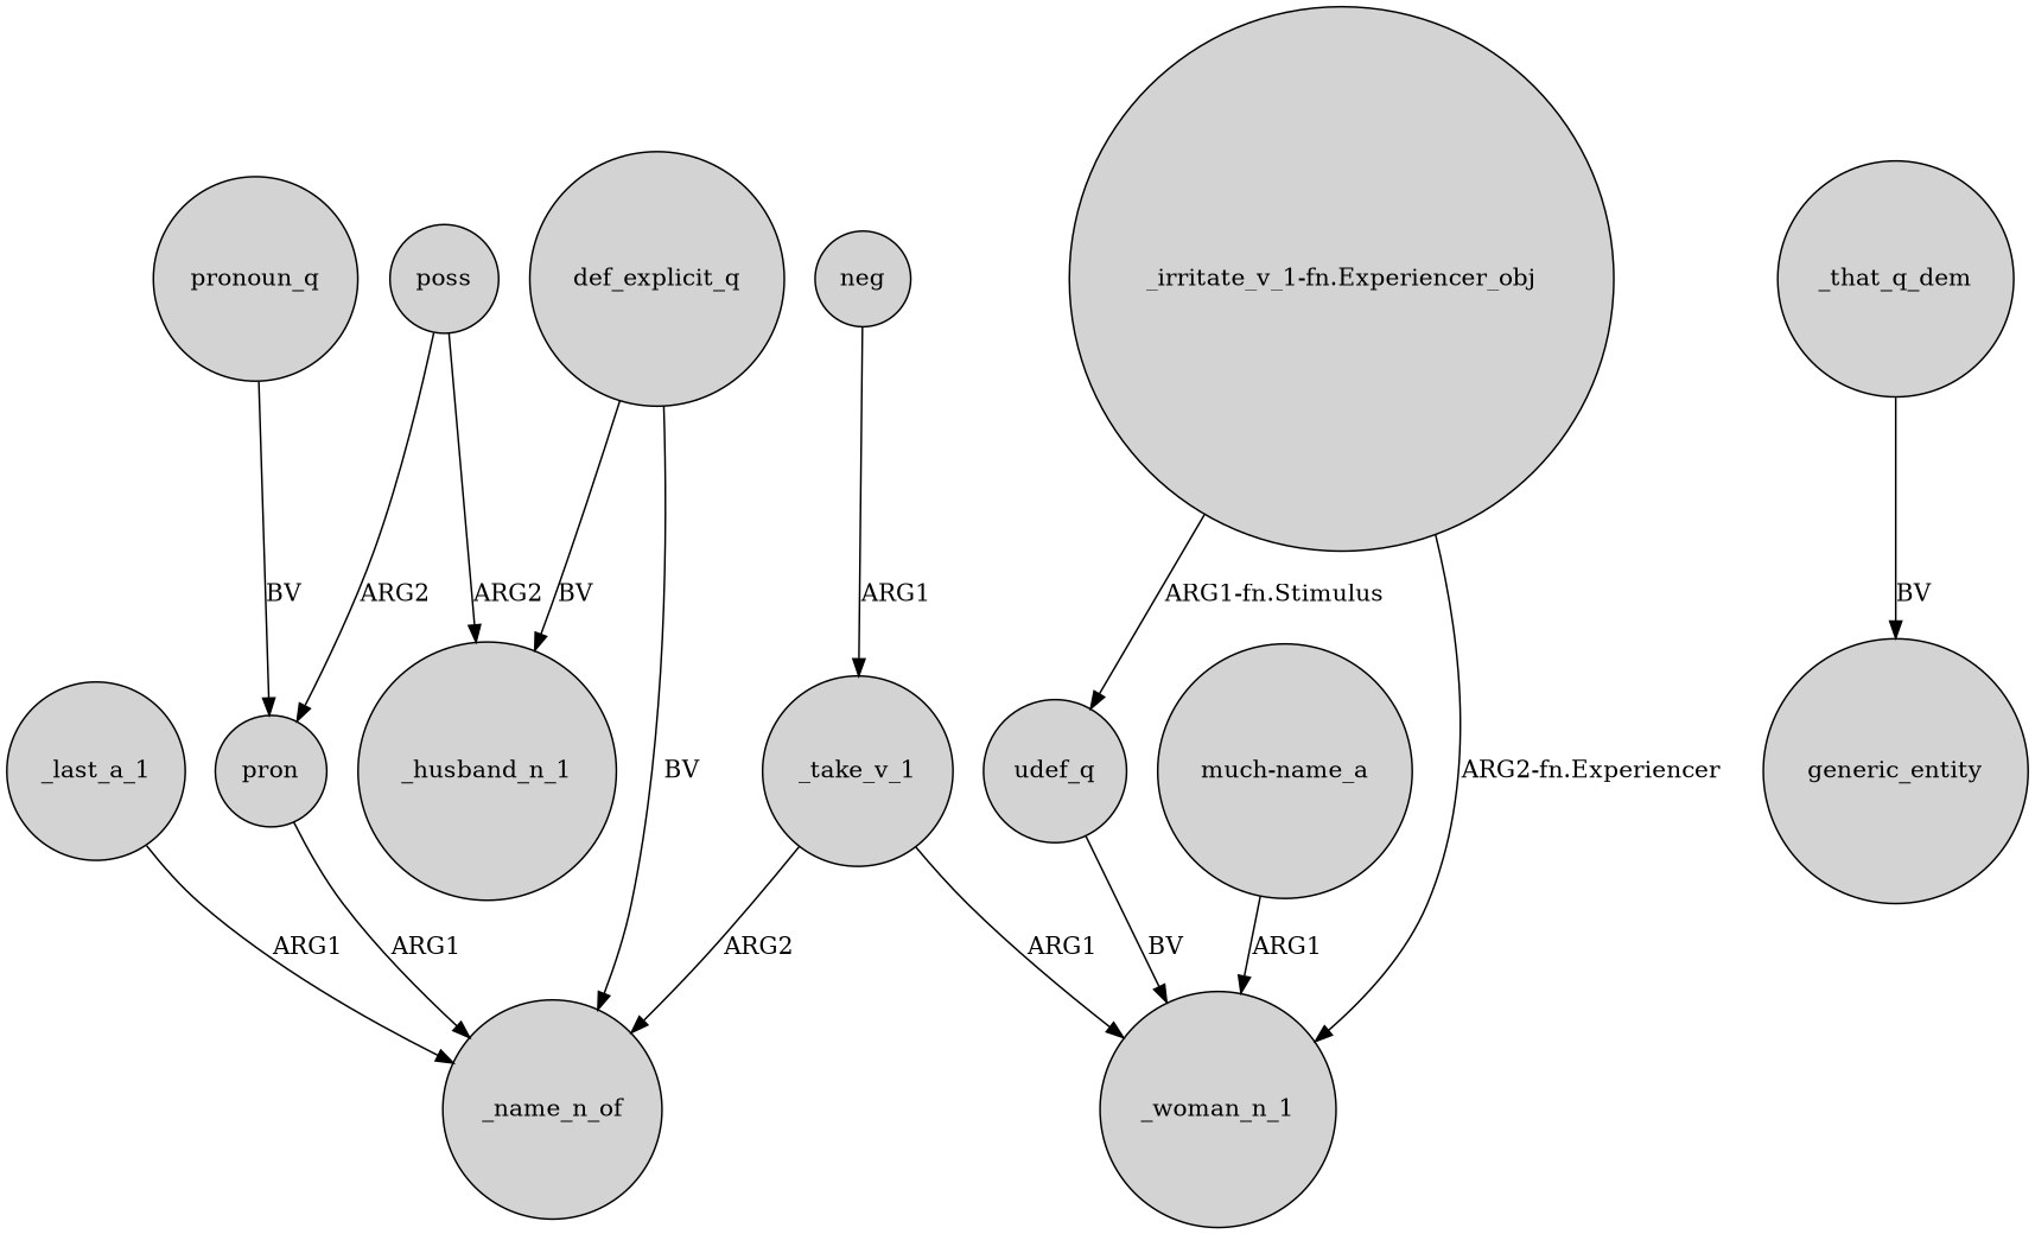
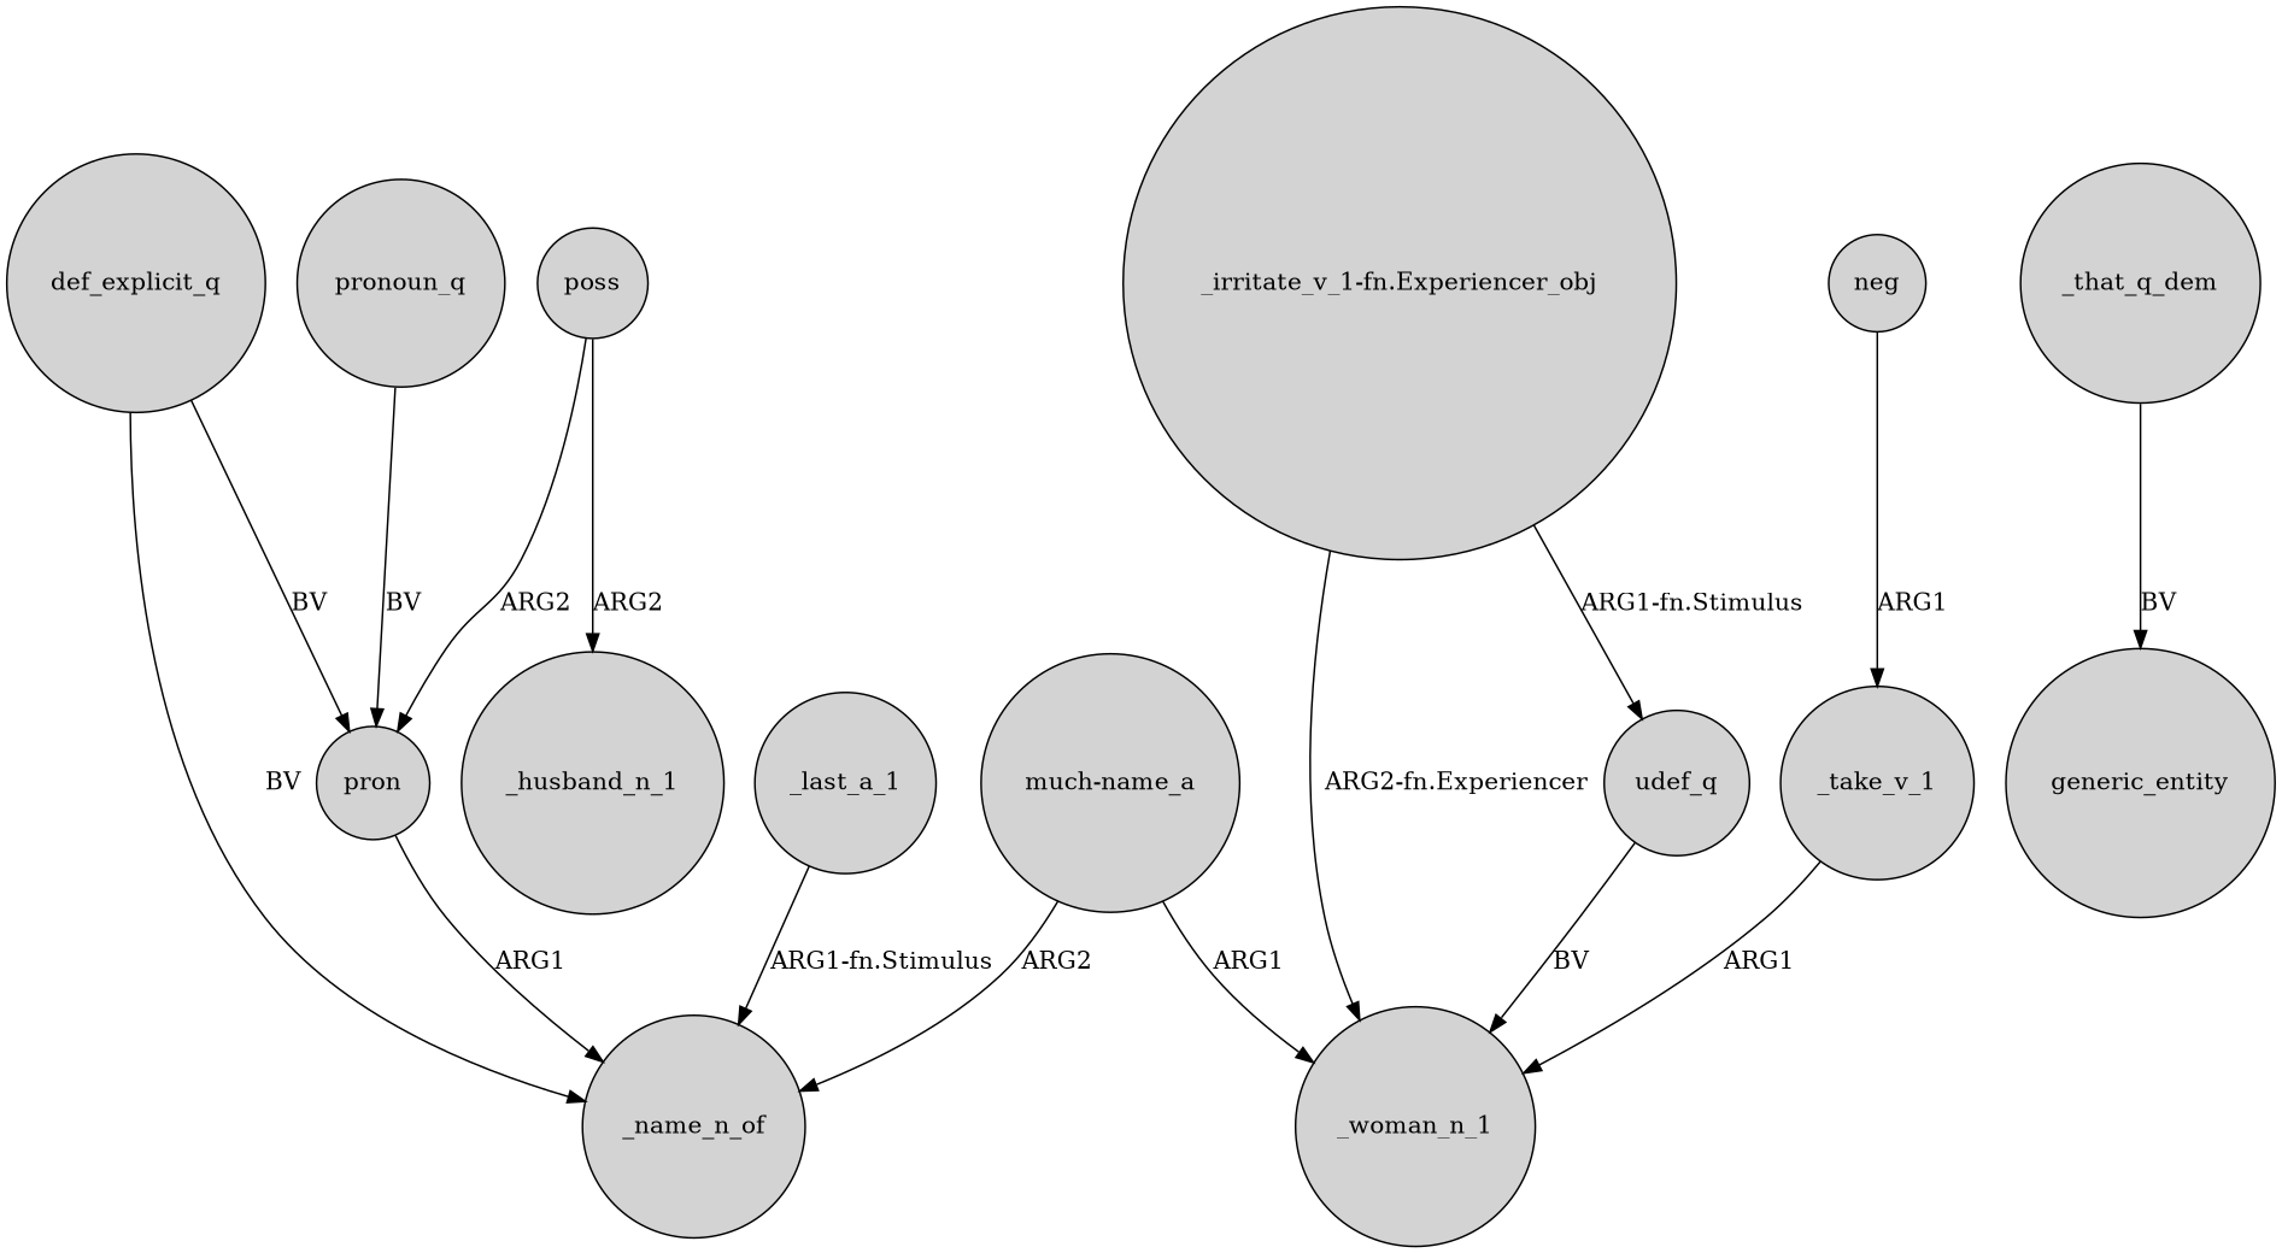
  digraph {
    node [shape=circle style=filled]
    def_explicit_q
    _husband_n_1
    _name_n_of
    poss
    pron
    udef_q
    _woman_n_1
    n8 [label="much-name_a"]
    _take_v_1
    _that_q_dem
    generic_entity
    "_irritate_v_1-fn.Experiencer_obj"
    neg
    _last_a_1
    pronoun_q
-   def_explicit_q -> _husband_n_1 [label=BV]
+   def_explicit_q -> pron [label=BV]
    def_explicit_q -> _name_n_of [label=BV]
    poss -> _husband_n_1 [label=ARG2]
    poss -> pron [label=ARG2]
    pron -> _name_n_of [label=ARG1]
    udef_q -> _woman_n_1 [label=BV]
    n8 -> _woman_n_1 [label=ARG1]
-   _take_v_1 -> _name_n_of [label=ARG2]
+   n8 -> _name_n_of [label=ARG2]
    _take_v_1 -> _woman_n_1 [label=ARG1]
    _that_q_dem -> generic_entity [label=BV]
    "_irritate_v_1-fn.Experiencer_obj" -> udef_q [label="ARG1-fn.Stimulus"]
    "_irritate_v_1-fn.Experiencer_obj" -> _woman_n_1 [label="ARG2-fn.Experiencer"]
    neg -> _take_v_1 [label=ARG1]
-   _last_a_1 -> _name_n_of [label=ARG1]
+   _last_a_1 -> _name_n_of [label="ARG1-fn.Stimulus"]
    pronoun_q -> pron [label=BV]
  }
